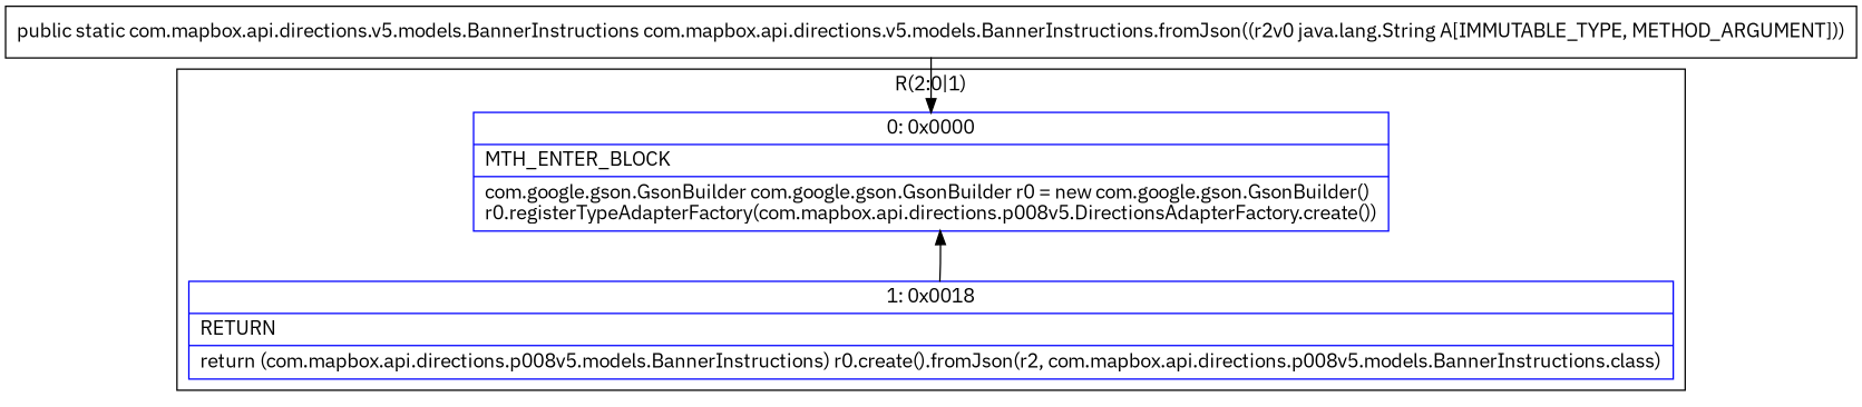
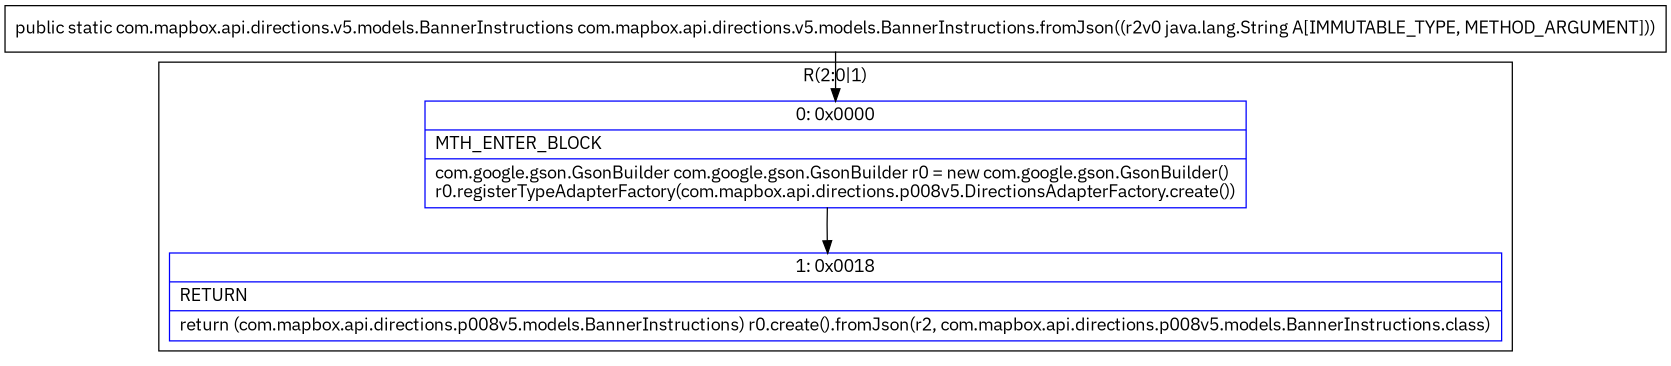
  digraph {
    fontname="IBM Plex Sans"
    node [color=blue shape=record fontname="IBM Plex Sans"]
    edge [fontname="IBM Plex Sans"]
    n1 [label="{0\:\ 0x0000|MTH_ENTER_BLOCK\l|com.google.gson.GsonBuilder com.google.gson.GsonBuilder r0 = new com.google.gson.GsonBuilder()\lr0.registerTypeAdapterFactory(com.mapbox.api.directions.p008v5.DirectionsAdapterFactory.create())\l}"]
    n2 [label="{1\:\ 0x0018|RETURN\l|return (com.mapbox.api.directions.p008v5.models.BannerInstructions) r0.create().fromJson(r2, com.mapbox.api.directions.p008v5.models.BannerInstructions.class)\l}"]
    n3 [label="{public static com.mapbox.api.directions.v5.models.BannerInstructions com.mapbox.api.directions.v5.models.BannerInstructions.fromJson((r2v0 java.lang.String A[IMMUTABLE_TYPE, METHOD_ARGUMENT])) }" color=""]
    subgraph cluster_1 {
      label="R(2:0|1)"
      n1
      n2
    }
-   n2 -> n1
+   n1 -> n2
    n3 -> n1
  }
